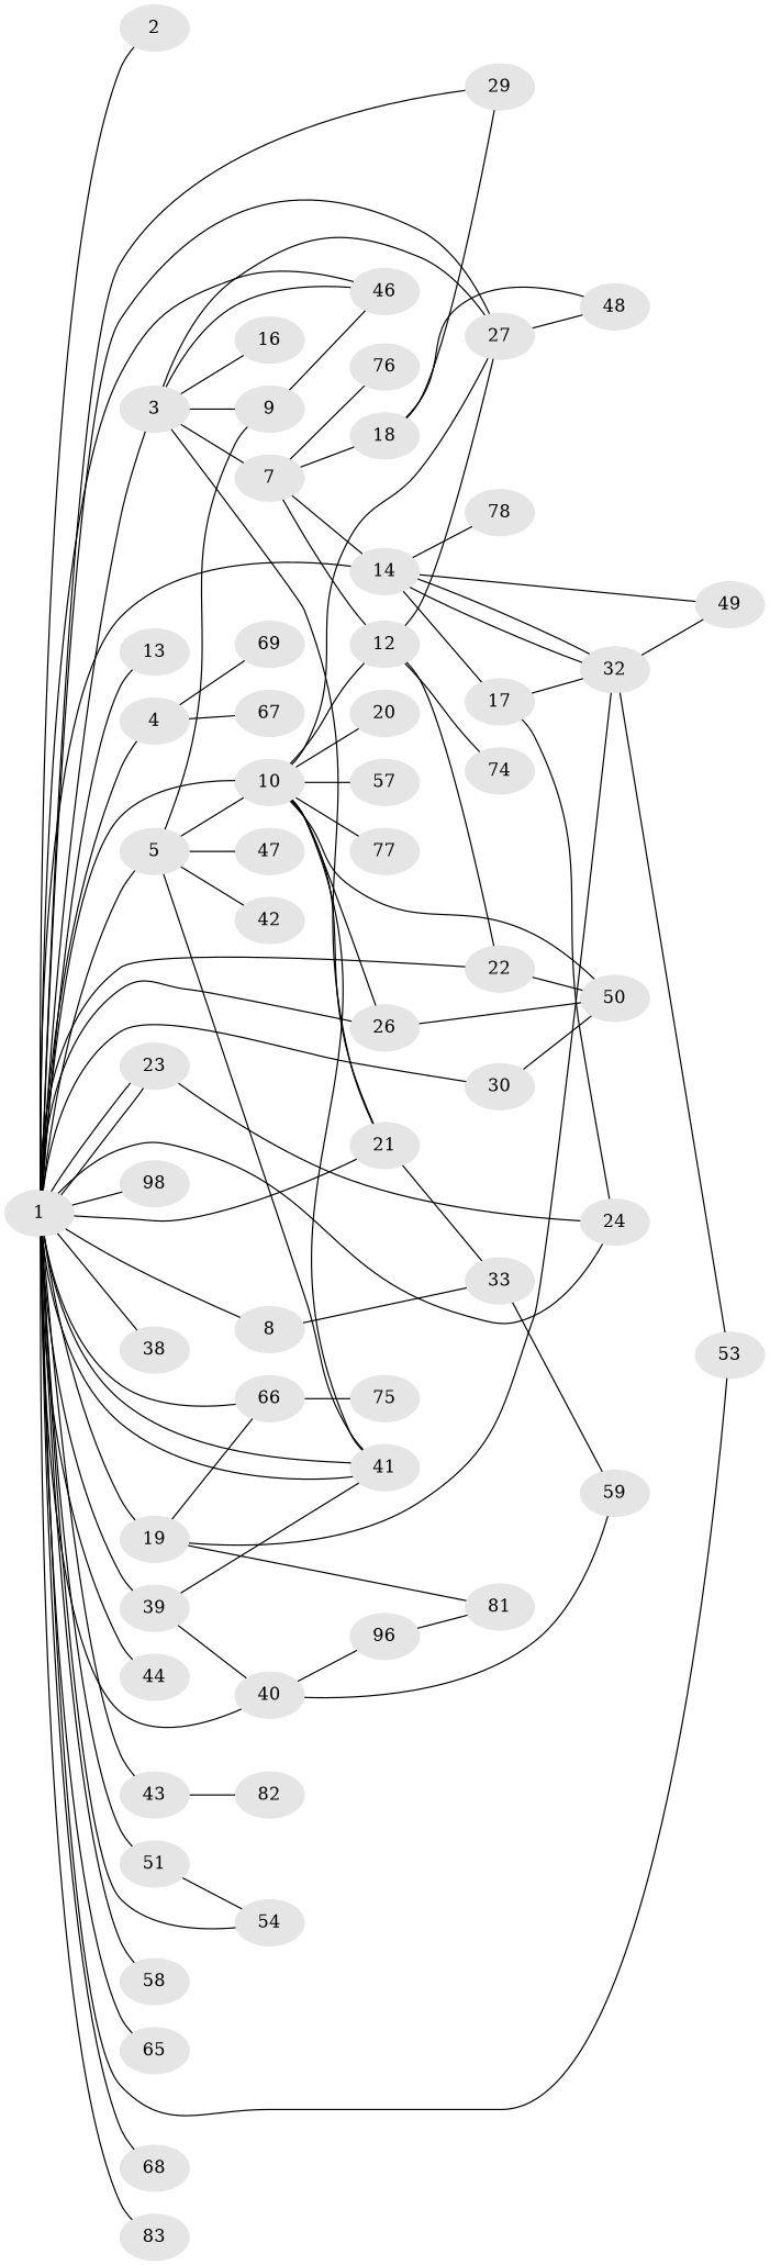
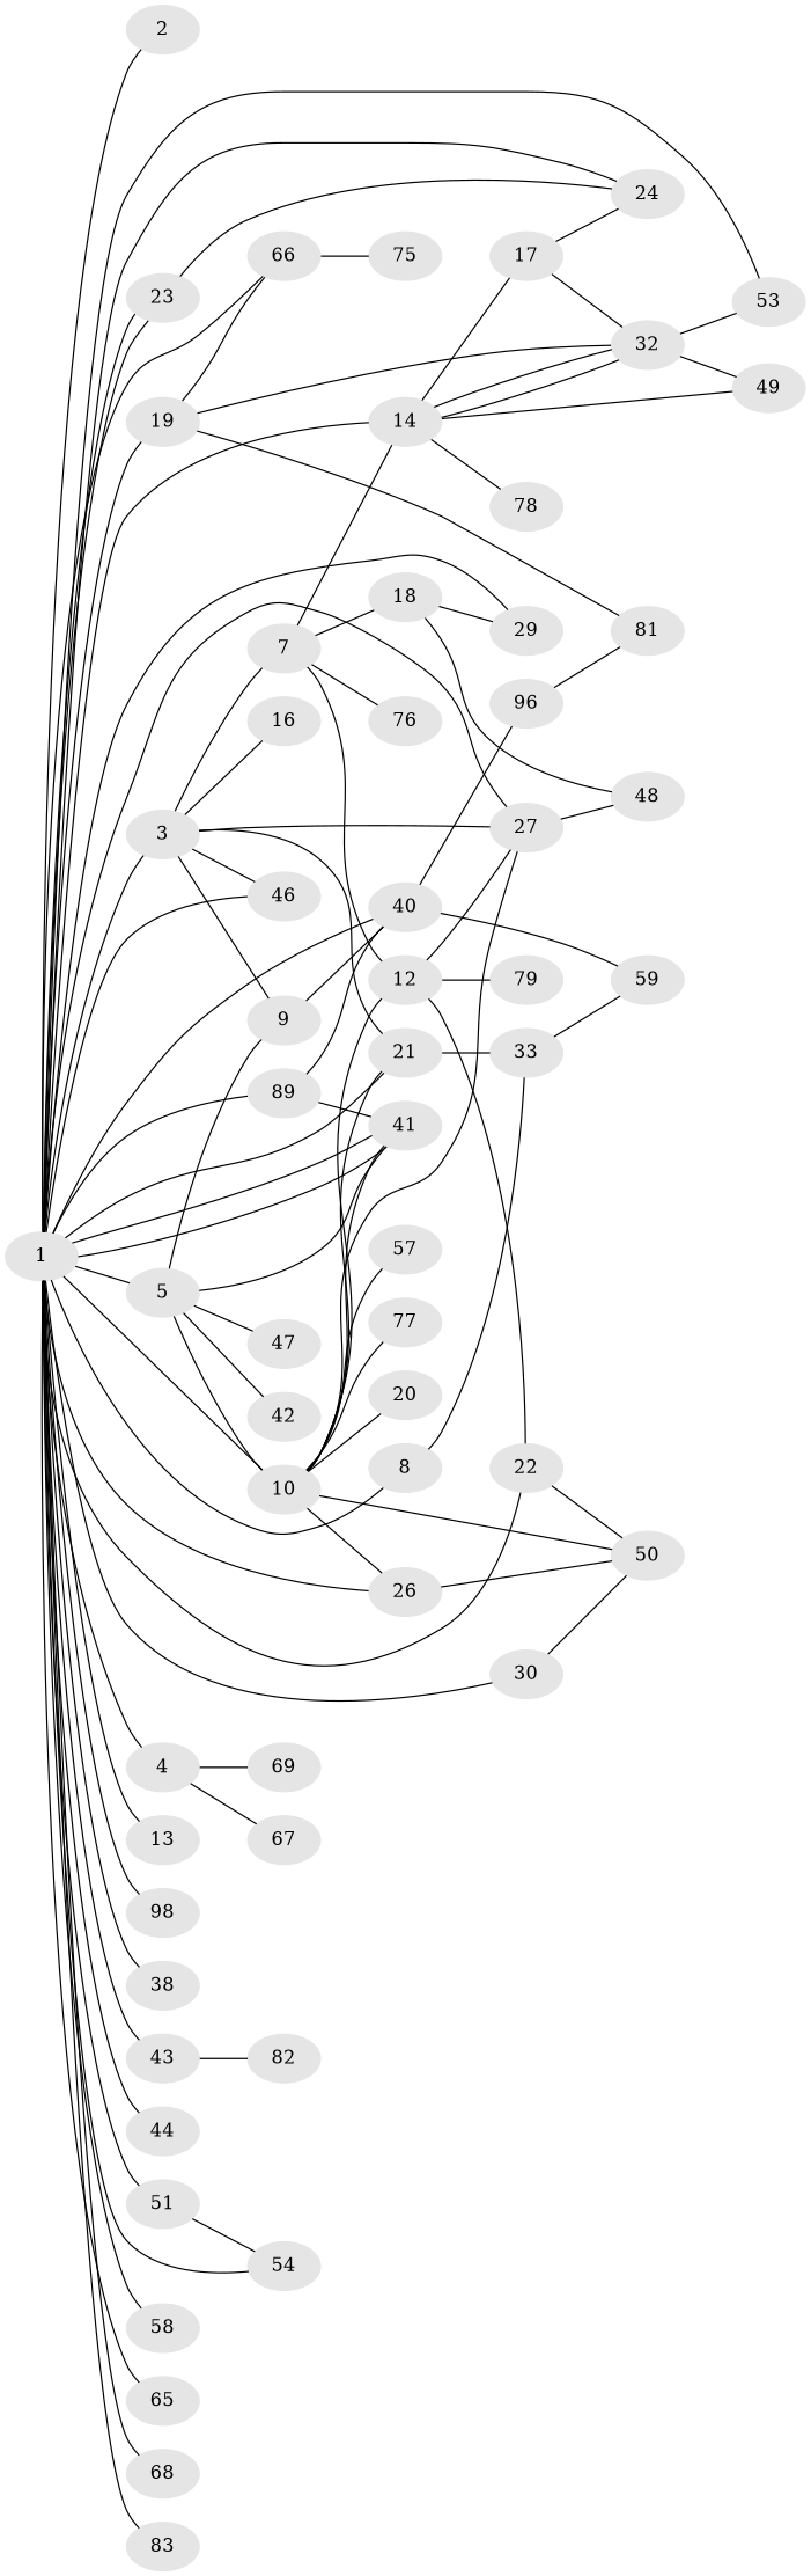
  graph {
    rankdir=LR
    node [color=gray90 style=filled]
    1 [super="+6"]
    2
    3 [super="+11"]
    4 [super="+62"]
    5 [super="+25"]
    8
    10 [super="+15"]
    13
    14 [super="+36"]
    19 [super="+31"]
    21 [super="+70"]
    22
    23
    24 [super="+64"]
    26 [super="+34"]
    27 [super="+84"]
    n17 [label=98]
    29 [super="+35"]
    30 [super="+72"]
    38
-   39
+   39 [label=89]
    40 [super="+45"]
    41 [super="+55"]
    43
    44
    46
    51
    53
    54
    58
    65
    66
    68
    83
    7 [super="+79"]
    9 [super="+80"]
    16
    67
    69
    42
    47
    33 [super="+37"]
    12 [super="+52"]
    20
    50 [super="+61"]
    57
    77
    17 [super="+63"]
    32 [super="+73"]
    49
    78
    81
    48 [super="+60"]
    n54 [label=96]
    59
    82
    75
    18 [super="+85"]
    76
-   74
+   74 [label=79]
    1 -- 2
    1 -- 3
    1 -- 4
    1 -- 5
    1 -- 8
    1 -- 10
    1 -- 13
    1 -- 14
    1 -- 19
    1 -- 21
    1 -- 22 [weight=2]
    1 -- 23
    1 -- 23
    1 -- 24
    1 -- 26
    1 -- 27 [weight=2]
    1 -- n17
    1 -- 29 [weight=2]
    1 -- 30
    1 -- 38
    1 -- 39
    1 -- 40 [weight=2]
    1 -- 41
    1 -- 41
    1 -- 43
    1 -- 44
    1 -- 46
    1 -- 51
    1 -- 53
    1 -- 54 [weight=2]
    1 -- 58
    1 -- 65
    1 -- 66
    1 -- 68
    1 -- 83
    3 -- 21
    3 -- 27
    3 -- 46
    3 -- 7
    3 -- 9
    3 -- 16
    4 -- 67
    4 -- 69
    5 -- 10
    5 -- 41 [weight=2]
    5 -- 9
    5 -- 42
    5 -- 47
    8 -- 33
    10 -- 21
    10 -- 26
    10 -- 27
    10 -- 41
    10 -- 12
    10 -- 20
    10 -- 50
    10 -- 57
    10 -- 77
    14 -- 17
    14 -- 32
    14 -- 32
    14 -- 49
    14 -- 78
    19 -- 66
    19 -- 32
    19 -- 81
    21 -- 33
    22 -- 50
    23 -- 24
    26 -- 50
    27 -- 48
    30 -- 50
    39 -- 40
    39 -- 41
    40 -- n54
    40 -- 59
    43 -- 82
    51 -- 54
    66 -- 75
    7 -- 14
    7 -- 12
    7 -- 18
    7 -- 76
-   9 -- 46
+   9 -- 40
    33 -- 59
    12 -- 22
    12 -- 27
    12 -- 74
    17 -- 24
    17 -- 32
    32 -- 53
    32 -- 49
    n54 -- 81
    18 -- 29
    18 -- 48
  }
